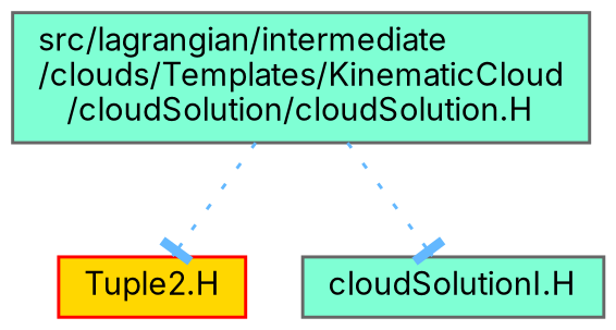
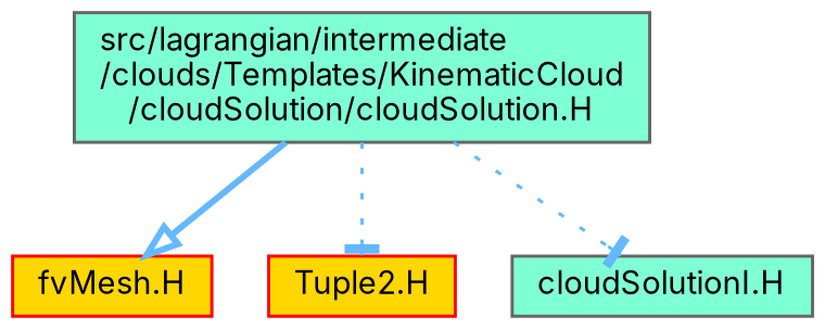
  digraph {
    fontname=Inter
    node [color=red fillcolor=aquamarine fontname=Inter fontsize=10 shape=box style=filled]
    edge [arrowhead=tee color=steelblue1 fontname=Inter fontsize=10 labelfontname=Helvetica labelfontsize=10 style=dotted]
    n1 [color=gray40 fontcolor=black height=0.2 label="src/lagrangian/intermediate\l/clouds/Templates/KinematicCloud\l/cloudSolution/cloudSolution.H" width=0.4]
+   n2 [fillcolor=gold height=0.2 label="fvMesh.H" width=0.4]
    n3 [fillcolor=gold height=0.2 label="Tuple2.H" width=0.4]
    n4 [color=grey40 height=0.2 label="cloudSolutionI.H" width=0.4]
+   n1 -> n2 [arrowhead=onormal style=bold]
    n1 -> n3
    n1 -> n4
  }
